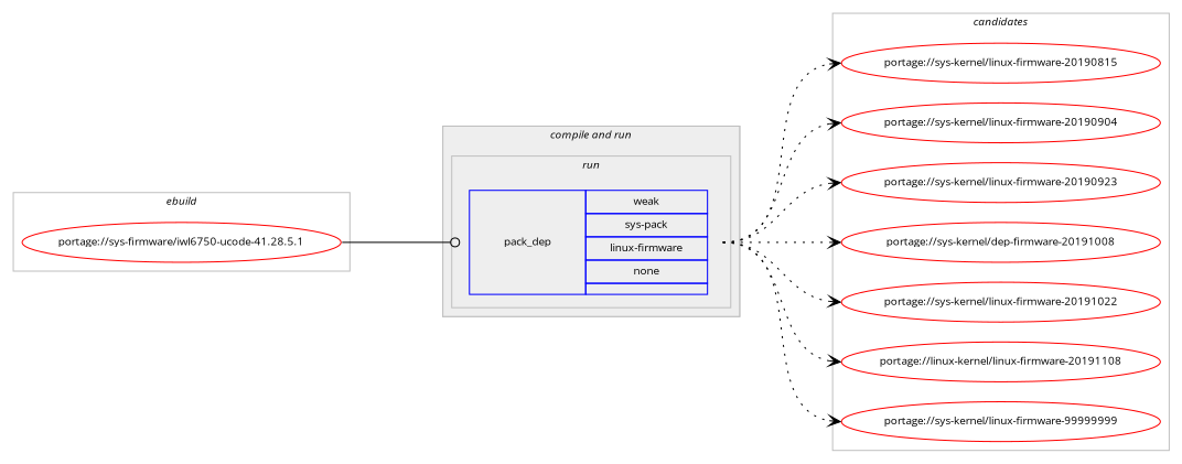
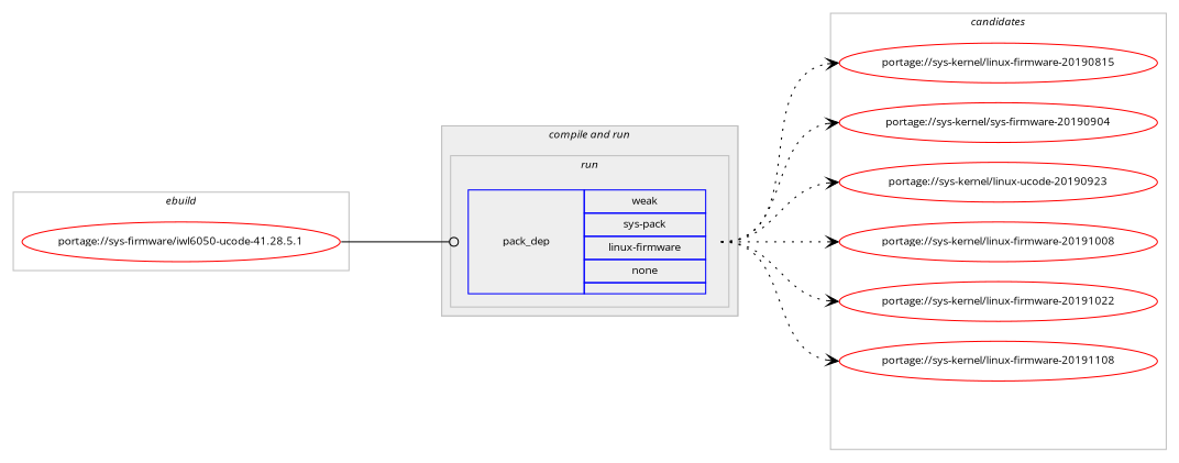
  digraph {
    compound=true
    concentrate=true
    fontname="Open Sans"
    fontsize=10
    newrank=true
    rankdir=LR
    ranksep=1.5
    node [color=red fontname="Open Sans" fontsize=10]
    edge [arrowhead=vee fontname="Open Sans" headport=w style=dotted tailport=e weight=100]
-   n1 [label="portage://sys-firmware/iwl6750-ucode-41.28.5.1" width=4]
+   n1 [label="portage://sys-firmware/iwl6050-ucode-41.28.5.1" width=4]
    n2 [color=blue label=<<TABLE BORDER="0" CELLBORDER="1" CELLSPACING="0" CELLPADDING="4" WIDTH="220"><TR><TD ROWSPAN="6" CELLPADDING="30">pack_dep</TD></TR><TR><TD WIDTH="110">weak</TD></TR><TR><TD>sys-pack</TD></TR><TR><TD>linux-firmware</TD></TR><TR><TD>none</TD></TR><TR><TD></TD></TR></TABLE>> shape=none]
    n3 [label="portage://sys-kernel/linux-firmware-20190815" width=4]
-   n4 [label="portage://sys-kernel/linux-firmware-20190904" width=4]
-   n5 [label="portage://sys-kernel/linux-firmware-20190923" width=4]
-   n6 [label="portage://sys-kernel/dep-firmware-20191008" width=4]
+   n4 [label="portage://sys-kernel/sys-firmware-20190904" width=4]
+   n5 [label="portage://sys-kernel/linux-ucode-20190923" width=4]
+   n6 [label="portage://sys-kernel/linux-firmware-20191008" width=4]
    n7 [label="portage://sys-kernel/linux-firmware-20191022" width=4]
-   n8 [label="portage://linux-kernel/linux-firmware-20191108" width=4]
-   n9 [label="portage://sys-kernel/linux-firmware-99999999" width=4]
+   n8 [label="portage://sys-kernel/linux-firmware-20191108" width=4]
    subgraph cluster_1 {
      color=gray
      label=<<i>ebuild</i>>
      rank=same
      n1
    }
    subgraph cluster_2 {
      color=gray
      label=<<i>dependencies</i>>
      subgraph cluster_3 {
        color=gray
        fillcolor="#eeeeee"
        label=<<i>compile</i>>
        style=filled
      }
      subgraph cluster_4 {
        color=gray
        fillcolor="#eeeeee"
        label=<<i>compile and run</i>>
        style=filled
      }
      subgraph cluster_5 {
        color=gray
        fillcolor="#eeeeee"
        label=<<i>run</i>>
        style=filled
        subgraph sub_6 {
          color=gray
          fillcolor="#eeeeee"
          label=<<i>run</i>>
          style=filled
          n2
        }
      }
    }
    subgraph cluster_7 {
      color=gray
      label=<<i>candidates</i>>
      rank=same
      subgraph sub_8 {
        color=black
        label=<<i>candidates</i>>
        nodesep=1
        rank=same
        n3
        n4
        n5
        n6
        n7
        n8
-       n9
      }
    }
    n1 -> n2 [arrowhead=odot style=solid weight=20]
    n2 -> n3
    n2 -> n4
    n2 -> n5
    n2 -> n6
    n2 -> n7
    n2 -> n8
-   n2 -> n9
  }
